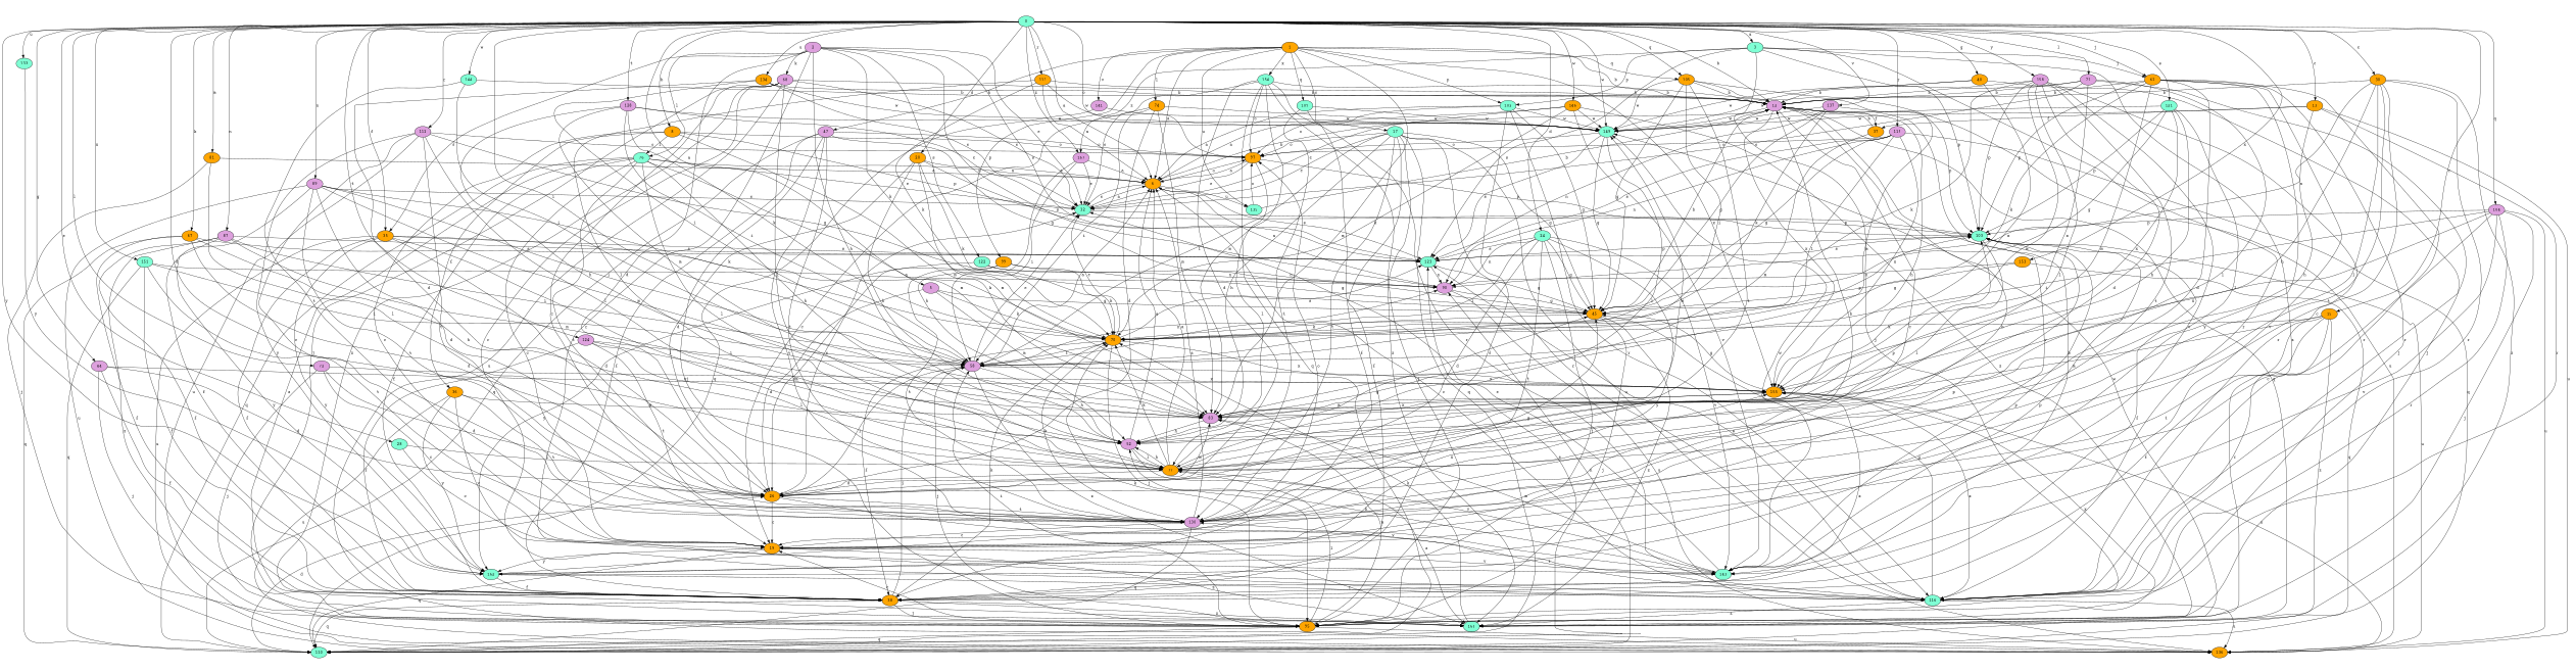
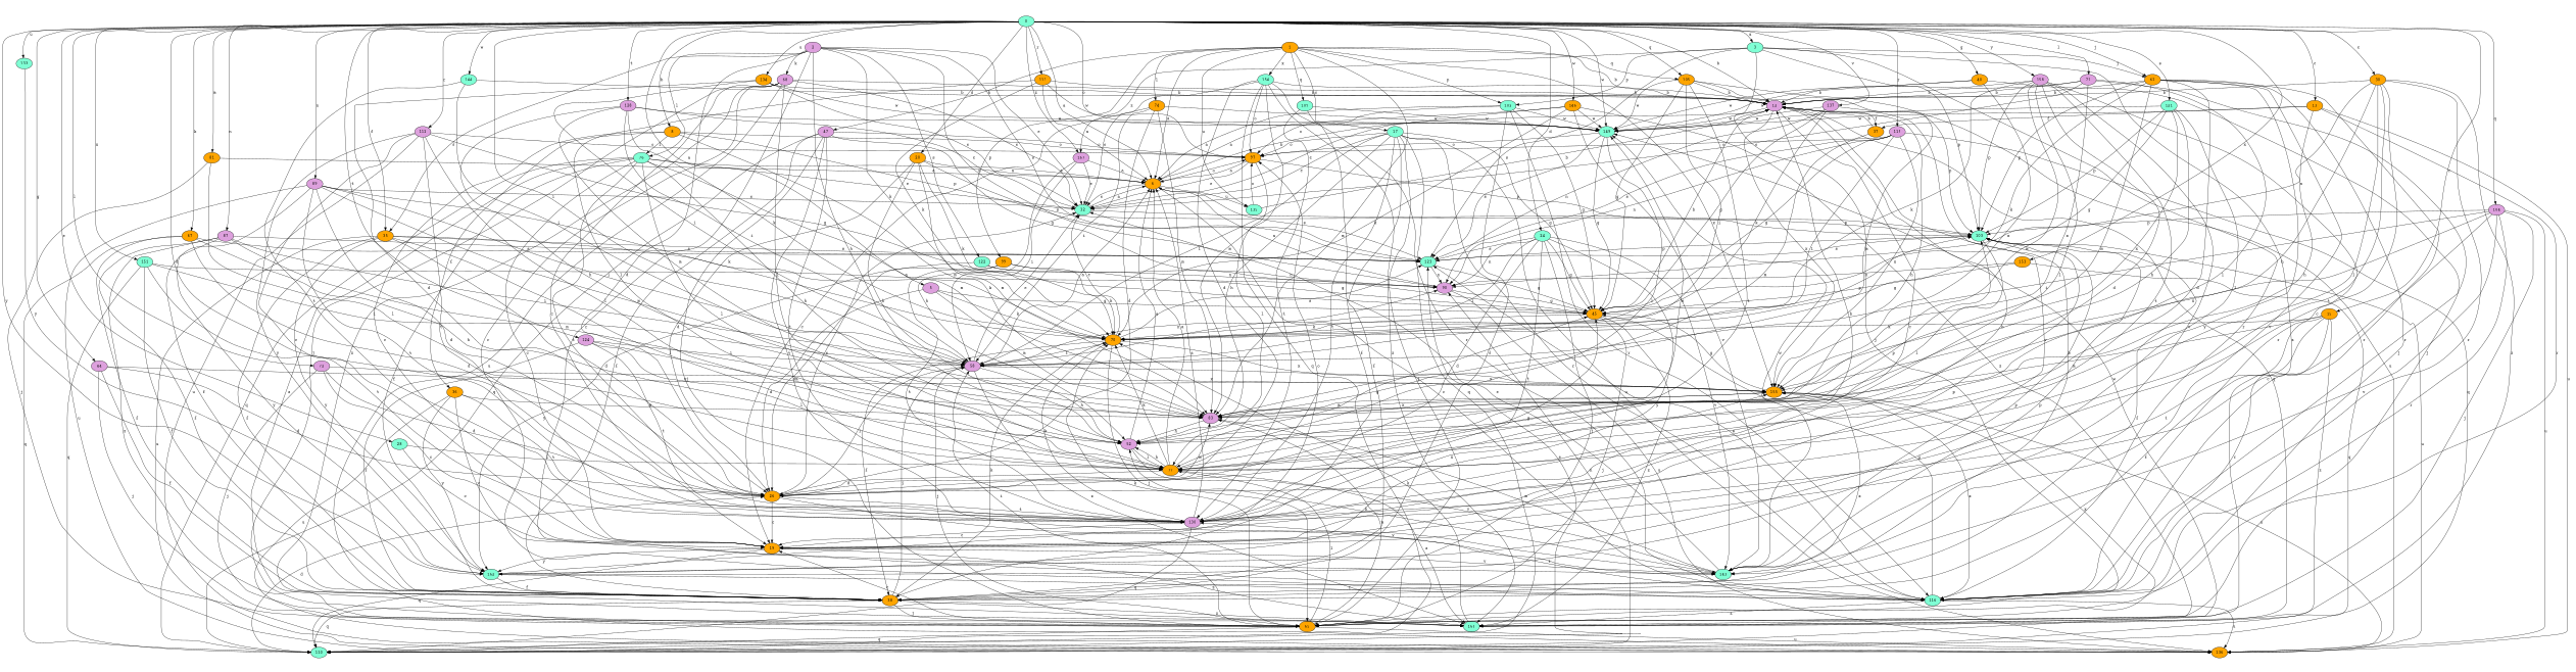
  strict digraph {
    fontname="Courier Prime"
    node [fillcolor=orange fontname="Courier Prime" style=filled]
    edge [fontname="Courier Prime"]
    0 [fillcolor=aquamarine]
    3 [fillcolor=aquamarine]
    5 [fillcolor=plum]
    6
    8
    12 [fillcolor=plum]
    13
    15
    20
    24 [fillcolor=aquamarine]
    26
    28 [fillcolor=aquamarine]
    30
    35
    40
    44 [fillcolor=plum]
    58 [fillcolor=plum]
    62
    67
    71 [fillcolor=plum]
    72 [fillcolor=plum]
    81
    87 [fillcolor=plum]
    89 [fillcolor=plum]
    97
    104 [fillcolor=plum]
    105
    112 [fillcolor=plum]
    113
    115 [fillcolor=plum]
    121 [fillcolor=aquamarine]
    124 [fillcolor=plum]
    128 [fillcolor=plum]
    133 [fillcolor=aquamarine]
    134
    137 [fillcolor=plum]
    144 [fillcolor=aquamarine]
    146
    149 [fillcolor=aquamarine]
    151 [fillcolor=aquamarine]
    153
    158 [fillcolor=plum]
    162 [fillcolor=aquamarine]
    167 [fillcolor=plum]
    102 [fillcolor=aquamarine]
    116 [fillcolor=aquamarine]
    123 [fillcolor=aquamarine]
-   65 [label=95]
+   65
    103 [fillcolor=aquamarine]
    168 [fillcolor=aquamarine]
    83 [fillcolor=plum]
    70
    45
    135 [fillcolor=aquamarine]
    32 [fillcolor=aquamarine]
    76 [fillcolor=aquamarine]
    19
    36
    52 [fillcolor=plum]
    155
    37
    110 [fillcolor=aquamarine]
    143 [fillcolor=aquamarine]
    136
    38
    130 [fillcolor=plum]
    90 [fillcolor=plum]
    77
    1
    17 [fillcolor=aquamarine]
    47 [fillcolor=plum]
    74
    99
    109 [fillcolor=aquamarine]
-   141 [fillcolor=plum]
    154 [fillcolor=aquamarine]
    2 [fillcolor=plum]
    68 [fillcolor=plum]
    122 [fillcolor=aquamarine]
    0 -> 3 [label=a]
    0 -> 5 [label=a]
    0 -> 6 [label=a]
    0 -> 8 [label=b]
    0 -> 12 [label=b]
    0 -> 13 [label=c]
    0 -> 15 [label=c]
    0 -> 20 [label=d]
    0 -> 24 [label=d]
    0 -> 26 [label=d]
    0 -> 28 [label=e]
    0 -> 30 [label=e]
    0 -> 35 [label=f]
    0 -> 40 [label=g]
    0 -> 44 [label=g]
    0 -> 58 [label=i]
    0 -> 62 [label=j]
    0 -> 67 [label=k]
    0 -> 71 [label=l]
    0 -> 72 [label=l]
    0 -> 81 [label=m]
    0 -> 87 [label=n]
    0 -> 89 [label=n]
    0 -> 97 [label=o]
    0 -> 104 [label=q]
    0 -> 105 [label=q]
    0 -> 112 [label=r]
    0 -> 113 [label=r]
    0 -> 115 [label=r]
    0 -> 121 [label=s]
    0 -> 124 [label=t]
    0 -> 128 [label=t]
    0 -> 133 [label=u]
    0 -> 134 [label=u]
    0 -> 137 [label=v]
    0 -> 144 [label=w]
    0 -> 146 [label=w]
    0 -> 149 [label=w]
    0 -> 151 [label=x]
    0 -> 153 [label=x]
    0 -> 158 [label=y]
    0 -> 162 [label=y]
    0 -> 167 [label=z]
    3 -> 62 [label=j]
    3 -> 167 [label=z]
    3 -> 102 [label=p]
    3 -> 116 [label=r]
    3 -> 123 [label=s]
    3 -> 65 [label=j]
    3 -> 103 [label=p]
    3 -> 168 [label=z]
    5 -> 26 [label=d]
    5 -> 83 [label=m]
    5 -> 70 [label=k]
    5 -> 45 [label=g]
    6 -> 12 [label=b]
    6 -> 97 [label=o]
    6 -> 116 [label=r]
    6 -> 123 [label=s]
    6 -> 135 [label=u]
    6 -> 32 [label=e]
    8 -> 97 [label=o]
    8 -> 103 [label=p]
    8 -> 83 [label=m]
    8 -> 76 [label=l]
    8 -> 19 [label=c]
    8 -> 36 [label=f]
    12 -> 149 [label=w]
    12 -> 19 [label=c]
    12 -> 52 [label=h]
    12 -> 155 [label=x]
    12 -> 37 [label=f]
    12 -> 110 [label=q]
    12 -> 143 [label=v]
    13 -> 149 [label=w]
    13 -> 116 [label=r]
    13 -> 52 [label=h]
    13 -> 37 [label=f]
    13 -> 136 [label=u]
    15 -> 116 [label=r]
    15 -> 168 [label=z]
    15 -> 83 [label=m]
    15 -> 70 [label=k]
    15 -> 38 [label=f]
    15 -> 130 [label=t]
    20 -> 6 [label=a]
    20 -> 26 [label=d]
    20 -> 123 [label=s]
    20 -> 83 [label=m]
    20 -> 70 [label=k]
    20 -> 52 [label=h]
    24 -> 26 [label=d]
    24 -> 58 [label=i]
    24 -> 162 [label=y]
    24 -> 123 [label=s]
    24 -> 65 [label=j]
    24 -> 45 [label=g]
    24 -> 143 [label=v]
    24 -> 130 [label=t]
    24 -> 90 [label=n]
    26 -> 58 [label=i]
    26 -> 83 [label=m]
    26 -> 32 [label=e]
    26 -> 19 [label=c]
    26 -> 143 [label=v]
    26 -> 130 [label=t]
    28 -> 19 [label=c]
    28 -> 77 [label=l]
    30 -> 12 [label=b]
    30 -> 116 [label=r]
    30 -> 168 [label=z]
    30 -> 19 [label=c]
    30 -> 52 [label=h]
    30 -> 130 [label=t]
    30 -> 90 [label=n]
    30 -> 77 [label=l]
    35 -> 26 [label=d]
    35 -> 162 [label=y]
    35 -> 123 [label=s]
    35 -> 70 [label=k]
    35 -> 136 [label=u]
    35 -> 38 [label=f]
    35 -> 77 [label=l]
    40 -> 12 [label=b]
    40 -> 149 [label=w]
    40 -> 65 [label=j]
    40 -> 155 [label=x]
    44 -> 26 [label=d]
    44 -> 65 [label=j]
    44 -> 155 [label=x]
    44 -> 38 [label=f]
    58 -> 6 [label=a]
    58 -> 65 [label=j]
    58 -> 168 [label=z]
    58 -> 32 [label=e]
    58 -> 52 [label=h]
    58 -> 155 [label=x]
    58 -> 90 [label=n]
    62 -> 12 [label=b]
    62 -> 26 [label=d]
    62 -> 162 [label=y]
    62 -> 116 [label=r]
    62 -> 65 [label=j]
    62 -> 103 [label=p]
    62 -> 83 [label=m]
    62 -> 70 [label=k]
    62 -> 143 [label=v]
    67 -> 26 [label=d]
    67 -> 123 [label=s]
    67 -> 52 [label=h]
    67 -> 110 [label=q]
    67 -> 38 [label=f]
    71 -> 12 [label=b]
    71 -> 149 [label=w]
    71 -> 116 [label=r]
    71 -> 32 [label=e]
    71 -> 155 [label=x]
    71 -> 77 [label=l]
    72 -> 26 [label=d]
    72 -> 65 [label=j]
    72 -> 19 [label=c]
    72 -> 155 [label=x]
    81 -> 6 [label=a]
    81 -> 65 [label=j]
    81 -> 77 [label=l]
    87 -> 58 [label=i]
    87 -> 162 [label=y]
    87 -> 123 [label=s]
    87 -> 168 [label=z]
    87 -> 83 [label=m]
    87 -> 38 [label=f]
    89 -> 26 [label=d]
    89 -> 58 [label=i]
    89 -> 83 [label=m]
    89 -> 70 [label=k]
    89 -> 32 [label=e]
    89 -> 136 [label=u]
    89 -> 38 [label=f]
    89 -> 130 [label=t]
    97 -> 6 [label=a]
    97 -> 103 [label=p]
    97 -> 32 [label=e]
    97 -> 77 [label=l]
    104 -> 58 [label=i]
    104 -> 116 [label=r]
    104 -> 65 [label=j]
    104 -> 103 [label=p]
    104 -> 19 [label=c]
    104 -> 155 [label=x]
    104 -> 143 [label=v]
    104 -> 136 [label=u]
    105 -> 12 [label=b]
    105 -> 58 [label=i]
    105 -> 149 [label=w]
    105 -> 83 [label=m]
    105 -> 45 [label=g]
    105 -> 136 [label=u]
    105 -> 130 [label=t]
    112 -> 97 [label=o]
    112 -> 162 [label=y]
    112 -> 45 [label=g]
    112 -> 19 [label=c]
    112 -> 136 [label=u]
    112 -> 130 [label=t]
    112 -> 77 [label=l]
    113 -> 6 [label=a]
    113 -> 12 [label=b]
    113 -> 149 [label=w]
    113 -> 70 [label=k]
    113 -> 77 [label=l]
    115 -> 58 [label=i]
    115 -> 97 [label=o]
    115 -> 123 [label=s]
    115 -> 45 [label=g]
    115 -> 155 [label=x]
    115 -> 110 [label=q]
    115 -> 90 [label=n]
    121 -> 149 [label=w]
    121 -> 103 [label=p]
    121 -> 45 [label=g]
    121 -> 52 [label=h]
    121 -> 155 [label=x]
    121 -> 77 [label=l]
    124 -> 58 [label=i]
    124 -> 83 [label=m]
    124 -> 38 [label=f]
    124 -> 130 [label=t]
    124 -> 77 [label=l]
    128 -> 58 [label=i]
    128 -> 149 [label=w]
    128 -> 83 [label=m]
    128 -> 70 [label=k]
    128 -> 32 [label=e]
    128 -> 52 [label=h]
    133 -> 162 [label=y]
    134 -> 12 [label=b]
    134 -> 26 [label=d]
    134 -> 58 [label=i]
    134 -> 149 [label=w]
    134 -> 32 [label=e]
    137 -> 149 [label=w]
    137 -> 103 [label=p]
    137 -> 70 [label=k]
    137 -> 45 [label=g]
    137 -> 90 [label=n]
    144 -> 12 [label=b]
    144 -> 58 [label=i]
    144 -> 130 [label=t]
    146 -> 6 [label=a]
    146 -> 149 [label=w]
    146 -> 168 [label=z]
    146 -> 70 [label=k]
    146 -> 32 [label=e]
    146 -> 143 [label=v]
    149 -> 97 [label=o]
    149 -> 123 [label=s]
    149 -> 45 [label=g]
    149 -> 77 [label=l]
    151 -> 58 [label=i]
    151 -> 110 [label=q]
    151 -> 38 [label=f]
    151 -> 130 [label=t]
    151 -> 90 [label=n]
    153 -> 45 [label=g]
    153 -> 110 [label=q]
    153 -> 90 [label=n]
    158 -> 12 [label=b]
    158 -> 26 [label=d]
    158 -> 116 [label=r]
    158 -> 103 [label=p]
    158 -> 83 [label=m]
    158 -> 70 [label=k]
    158 -> 143 [label=v]
    158 -> 130 [label=t]
    158 -> 77 [label=l]
    162 -> 97 [label=o]
    162 -> 116 [label=r]
    162 -> 103 [label=p]
    162 -> 38 [label=f]
    167 -> 6 [label=a]
    167 -> 58 [label=i]
    167 -> 32 [label=e]
    167 -> 52 [label=h]
    102 -> 6 [label=a]
    102 -> 97 [label=o]
    102 -> 149 [label=w]
    102 -> 116 [label=r]
    102 -> 45 [label=g]
    102 -> 38 [label=f]
    116 -> 123 [label=s]
    116 -> 168 [label=z]
    116 -> 45 [label=g]
    116 -> 155 [label=x]
    116 -> 136 [label=u]
    116 -> 130 [label=t]
    123 -> 103 [label=p]
    123 -> 45 [label=g]
    123 -> 90 [label=n]
    65 -> 58 [label=i]
    65 -> 83 [label=m]
    65 -> 70 [label=k]
    65 -> 19 [label=c]
    65 -> 155 [label=x]
    65 -> 110 [label=q]
    65 -> 136 [label=u]
    65 -> 77 [label=l]
    103 -> 123 [label=s]
    103 -> 136 [label=u]
    103 -> 38 [label=f]
    103 -> 77 [label=l]
    168 -> 149 [label=w]
    168 -> 70 [label=k]
    83 -> 52 [label=h]
    83 -> 155 [label=x]
    70 -> 58 [label=i]
    70 -> 123 [label=s]
    70 -> 65 [label=j]
    70 -> 103 [label=p]
    70 -> 32 [label=e]
    70 -> 155 [label=x]
    70 -> 38 [label=f]
    45 -> 12 [label=b]
    45 -> 65 [label=j]
    45 -> 168 [label=z]
    45 -> 70 [label=k]
    135 -> 12 [label=b]
    135 -> 97 [label=o]
    32 -> 6 [label=a]
    32 -> 103 [label=p]
    76 -> 6 [label=a]
    76 -> 168 [label=z]
    76 -> 83 [label=m]
    76 -> 32 [label=e]
    76 -> 19 [label=c]
    76 -> 52 [label=h]
    76 -> 110 [label=q]
    76 -> 38 [label=f]
    76 -> 130 [label=t]
    76 -> 77 [label=l]
    19 -> 12 [label=b]
    19 -> 162 [label=y]
    19 -> 103 [label=p]
    19 -> 168 [label=z]
    19 -> 110 [label=q]
    19 -> 143 [label=v]
    36 -> 162 [label=y]
    36 -> 83 [label=m]
    36 -> 143 [label=v]
    36 -> 136 [label=u]
    36 -> 130 [label=t]
    52 -> 6 [label=a]
    52 -> 143 [label=v]
    52 -> 77 [label=l]
    155 -> 83 [label=m]
    155 -> 45 [label=g]
    155 -> 136 [label=u]
    37 -> 12 [label=b]
    37 -> 83 [label=m]
    110 -> 26 [label=d]
    110 -> 123 [label=s]
    110 -> 90 [label=n]
    143 -> 149 [label=w]
    143 -> 103 [label=p]
    143 -> 83 [label=m]
    143 -> 32 [label=e]
    143 -> 52 [label=h]
    38 -> 12 [label=b]
    38 -> 58 [label=i]
    38 -> 65 [label=j]
    38 -> 168 [label=z]
    38 -> 70 [label=k]
    38 -> 155 [label=x]
    38 -> 110 [label=q]
    130 -> 6 [label=a]
    130 -> 12 [label=b]
    130 -> 70 [label=k]
    130 -> 45 [label=g]
    130 -> 19 [label=c]
    130 -> 155 [label=x]
    130 -> 110 [label=q]
    90 -> 6 [label=a]
    90 -> 45 [label=g]
    90 -> 136 [label=u]
    77 -> 6 [label=a]
    77 -> 26 [label=d]
    77 -> 149 [label=w]
    77 -> 103 [label=p]
    77 -> 168 [label=z]
    77 -> 70 [label=k]
    77 -> 45 [label=g]
    77 -> 52 [label=h]
    1 -> 6 [label=a]
    1 -> 12 [label=b]
    1 -> 105 [label=q]
    1 -> 102 [label=p]
    1 -> 83 [label=m]
    1 -> 135 [label=u]
    1 -> 155 [label=x]
    1 -> 17 [label=c]
    1 -> 47 [label=h]
    1 -> 74 [label=l]
    1 -> 99 [label=p]
    1 -> 109 [label=q]
-   1 -> 141 [label=v]
    1 -> 154 [label=x]
    17 -> 58 [label=i]
    17 -> 97 [label=o]
    17 -> 116 [label=r]
    17 -> 65 [label=j]
    17 -> 45 [label=g]
    17 -> 32 [label=e]
    17 -> 52 [label=h]
    17 -> 110 [label=q]
    17 -> 136 [label=u]
    17 -> 38 [label=f]
    17 -> 130 [label=t]
    47 -> 97 [label=o]
    47 -> 65 [label=j]
    47 -> 45 [label=g]
    47 -> 110 [label=q]
    47 -> 143 [label=v]
    47 -> 38 [label=f]
    47 -> 130 [label=t]
    74 -> 26 [label=d]
    74 -> 58 [label=i]
    74 -> 149 [label=w]
    74 -> 83 [label=m]
    74 -> 19 [label=c]
    99 -> 26 [label=d]
    99 -> 70 [label=k]
    99 -> 130 [label=t]
    99 -> 90 [label=n]
    109 -> 149 [label=w]
    109 -> 38 [label=f]
    109 -> 130 [label=t]
-   141 -> 149 [label=w]
-   141 -> 110 [label=q]
    154 -> 12 [label=b]
    154 -> 26 [label=d]
    154 -> 97 [label=o]
    154 -> 116 [label=r]
    154 -> 168 [label=z]
    154 -> 83 [label=m]
    154 -> 32 [label=e]
    154 -> 110 [label=q]
    2 -> 26 [label=d]
    2 -> 35 [label=f]
    2 -> 116 [label=r]
    2 -> 123 [label=s]
    2 -> 70 [label=k]
    2 -> 32 [label=e]
    2 -> 76 [label=l]
    2 -> 52 [label=h]
    2 -> 90 [label=n]
    2 -> 68 [label=k]
    2 -> 122 [label=s]
    68 -> 12 [label=b]
    68 -> 116 [label=r]
    68 -> 65 [label=j]
    68 -> 168 [label=z]
    68 -> 32 [label=e]
    68 -> 19 [label=c]
    68 -> 136 [label=u]
    68 -> 77 [label=l]
    122 -> 162 [label=y]
    122 -> 45 [label=g]
    122 -> 90 [label=n]
  }
